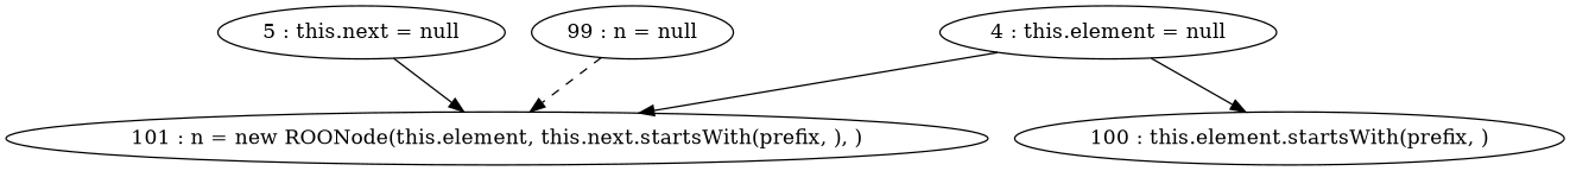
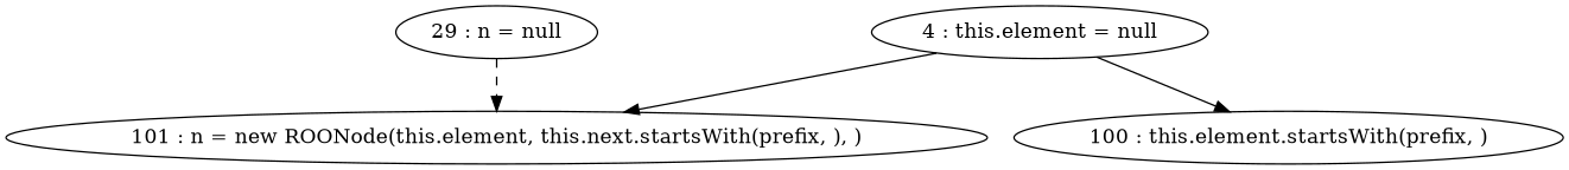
  digraph {
    "4 : this.element = null"
    "101 : n = new ROONode(this.element, this.next.startsWith(prefix, ), )"
    "100 : this.element.startsWith(prefix, )"
-   "5 : this.next = null"
-   "99 : n = null"
+   "99 : n = null" [label="29 : n = null"]
    "4 : this.element = null" -> "101 : n = new ROONode(this.element, this.next.startsWith(prefix, ), )"
    "4 : this.element = null" -> "100 : this.element.startsWith(prefix, )"
-   "5 : this.next = null" -> "101 : n = new ROONode(this.element, this.next.startsWith(prefix, ), )"
    "99 : n = null" -> "101 : n = new ROONode(this.element, this.next.startsWith(prefix, ), )" [style=dashed]
  }
